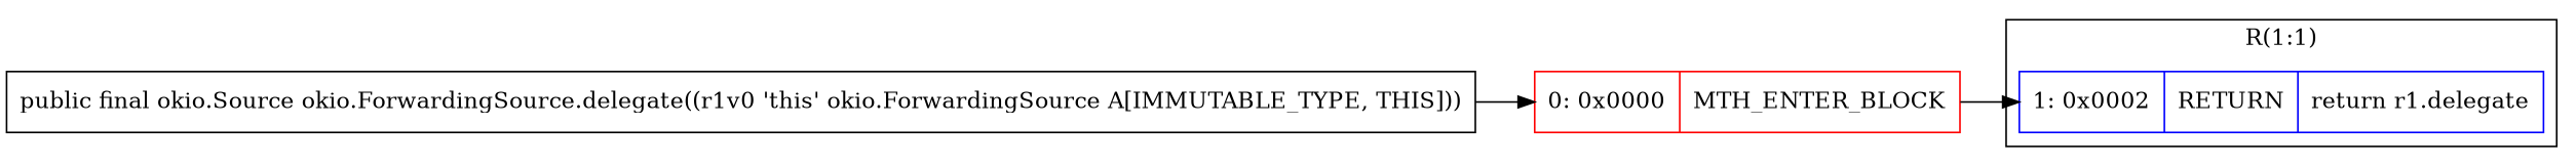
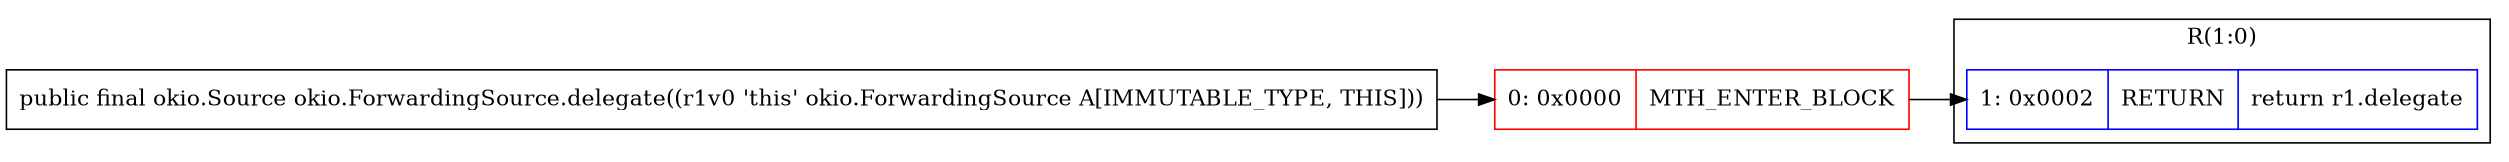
  digraph {
    rankdir=LR
    node [shape=record]
    n1 [color=blue label="{1\:\ 0x0002|RETURN\l|return r1.delegate\l}"]
    n2 [color=red label="{0\:\ 0x0000|MTH_ENTER_BLOCK\l}"]
    n3 [label="{public final okio.Source okio.ForwardingSource.delegate((r1v0 'this' okio.ForwardingSource A[IMMUTABLE_TYPE, THIS])) }"]
    subgraph cluster_1 {
-     label="R(1:1)"
+     label="R(1:0)"
      n1
    }
    n2 -> n1
    n3 -> n2
  }
